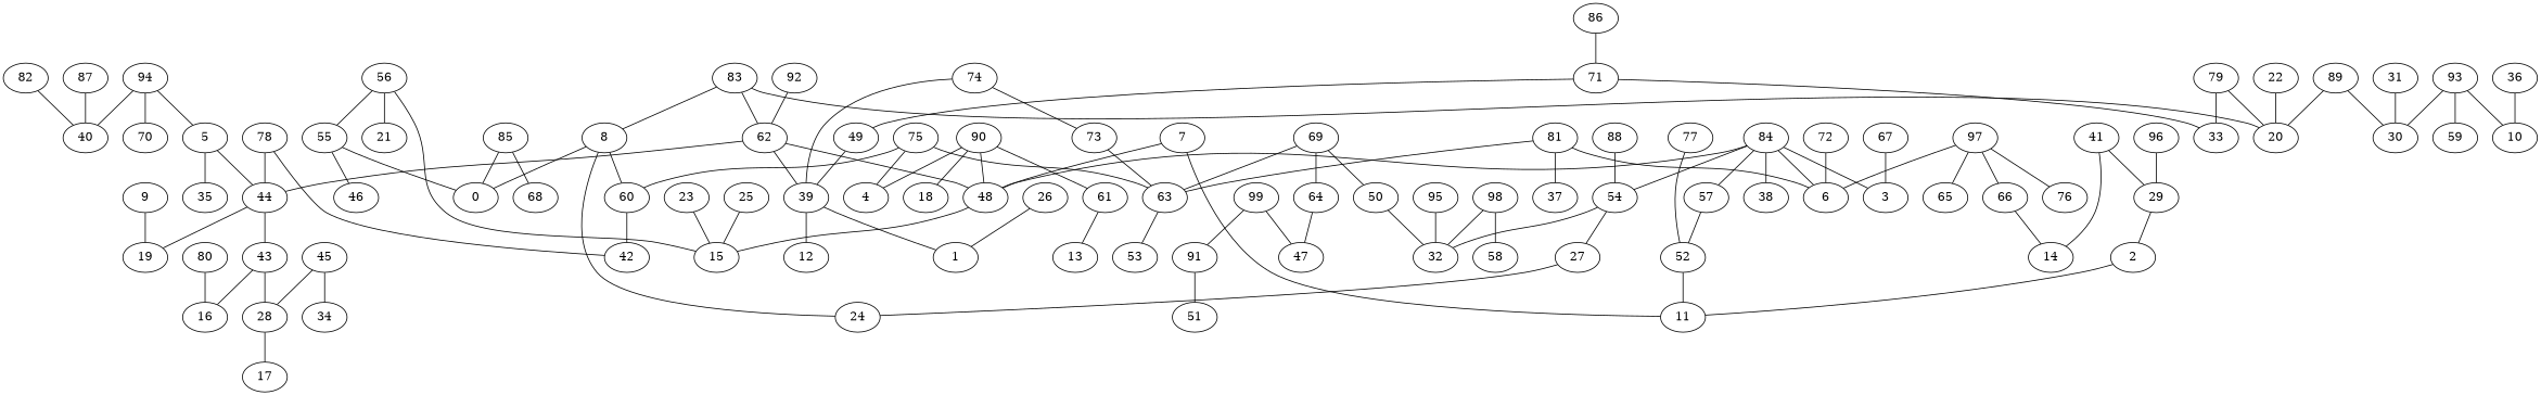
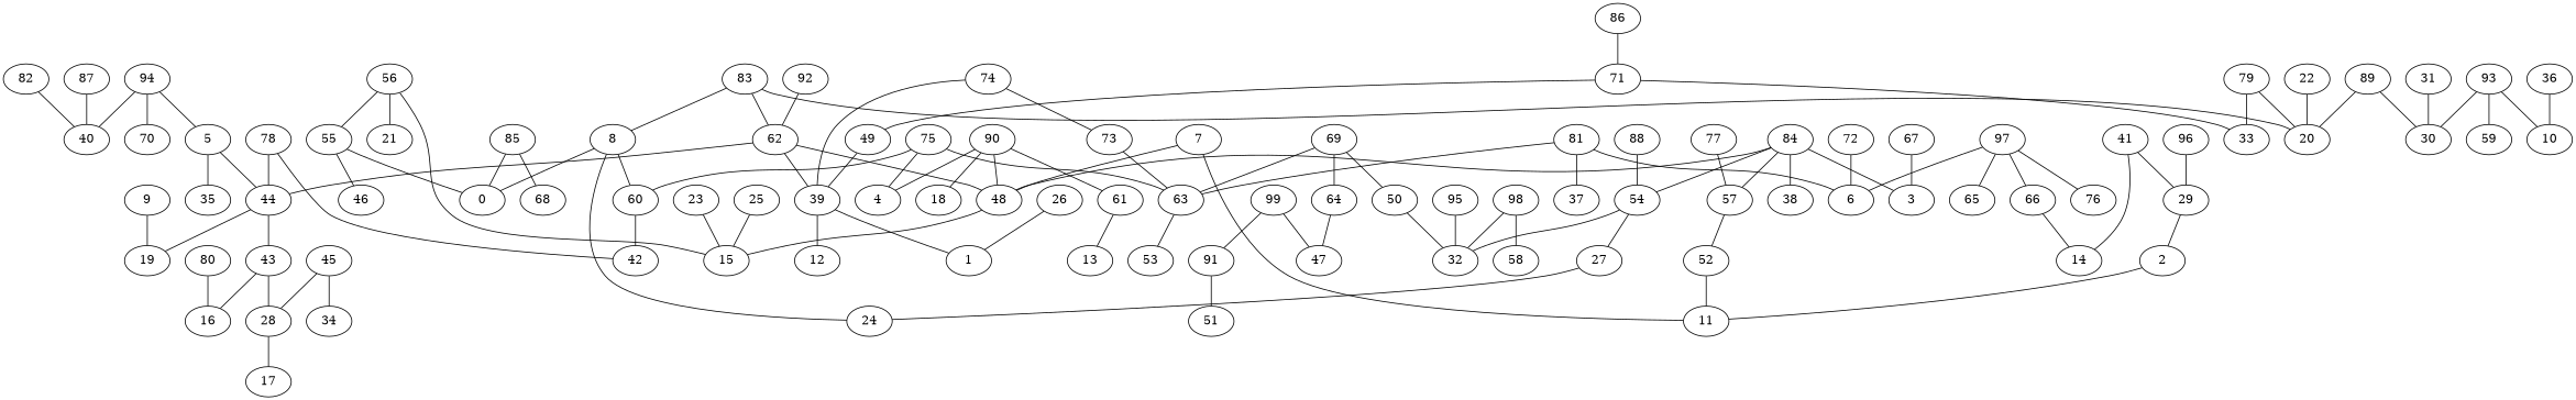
  digraph {
    edge [color=black dir=none]
    82
    40
    9
    19
    60
    42
    80
    16
    87
    73
    63
    53
    75
    4
    22
    20
    85
    68
    0
    91
    51
    74
    39
    1
    12
    2
    11
    78
    44
    43
    23
    15
    92
    62
    48
    99
    47
    25
    94
    70
    5
    36
    35
    72
    6
    26
    10
    52
    97
    76
    65
    66
    14
    83
    8
    24
    49
    31
    30
    57
    45
    34
    28
    17
    90
    61
    18
    13
    41
    29
    89
    98
    58
    32
    95
    69
    64
    50
    81
    37
    55
    46
    86
    71
    33
    54
    27
    88
    96
    77
    79
    56
    21
    93
    59
    84
    3
    38
    7
    67
    subgraph sub_1 {
      82
      40
      9
      19
      60
      42
      80
      16
      87
      73
      63
      53
      75
      4
      22
      20
      85
      68
      0
      91
      51
      74
      39
      1
      12
      2
      11
      78
      44
      43
      23
      15
      92
      62
      48
      99
      47
      25
      94
      70
      5
      36
      35
      72
      6
      26
      10
      52
      97
      76
      65
      66
      14
      83
      8
      24
      49
      31
      30
      57
      45
      34
      28
      17
      90
      61
      18
      13
      41
      29
      89
      98
      58
      32
      95
      69
      64
      50
      81
      37
      55
      46
      86
      71
      33
      54
      27
      88
      96
      77
      79
      56
      21
      93
      59
      84
      3
      38
      7
      67
    }
    82 -> 40
    9 -> 19
    60 -> 42
    80 -> 16
    87 -> 40
    73 -> 63
    63 -> 53
    75 -> 60
    75 -> 63
    75 -> 4
    22 -> 20
    85 -> 68
    85 -> 0
    91 -> 51
    74 -> 73
    74 -> 39
    39 -> 1
    39 -> 12
    2 -> 11
    78 -> 42
    78 -> 44
    44 -> 19
    44 -> 43
    43 -> 16
    43 -> 28
    23 -> 15
    92 -> 62
    62 -> 39
    62 -> 44
    62 -> 48
    48 -> 15
    99 -> 91
    99 -> 47
    25 -> 15
    94 -> 40
    94 -> 70
    94 -> 5
    5 -> 44
    5 -> 35
    36 -> 10
    72 -> 6
    26 -> 1
    52 -> 11
    97 -> 6
    97 -> 76
    97 -> 65
    97 -> 66
    66 -> 14
    83 -> 20
    83 -> 62
    83 -> 8
    8 -> 60
    8 -> 0
    8 -> 24
    49 -> 39
    31 -> 30
    57 -> 52
    45 -> 34
    45 -> 28
    28 -> 17
    90 -> 4
    90 -> 48
    90 -> 61
    90 -> 18
    61 -> 13
    41 -> 14
    41 -> 29
    29 -> 2
    89 -> 20
    89 -> 30
    98 -> 58
    98 -> 32
    95 -> 32
    69 -> 63
    69 -> 64
    69 -> 50
    64 -> 47
    50 -> 32
    81 -> 63
    81 -> 6
    81 -> 37
    55 -> 0
    55 -> 46
    86 -> 71
    71 -> 49
    71 -> 33
    54 -> 32
    54 -> 27
    27 -> 24
    88 -> 54
    96 -> 29
-   77 -> 52
+   77 -> 57
    79 -> 20
    79 -> 33
    56 -> 15
    56 -> 55
    56 -> 21
    93 -> 10
    93 -> 30
    93 -> 59
    84 -> 48
-   84 -> 6
    84 -> 57
    84 -> 54
    84 -> 3
    84 -> 38
    7 -> 11
    7 -> 48
    67 -> 3
  }
